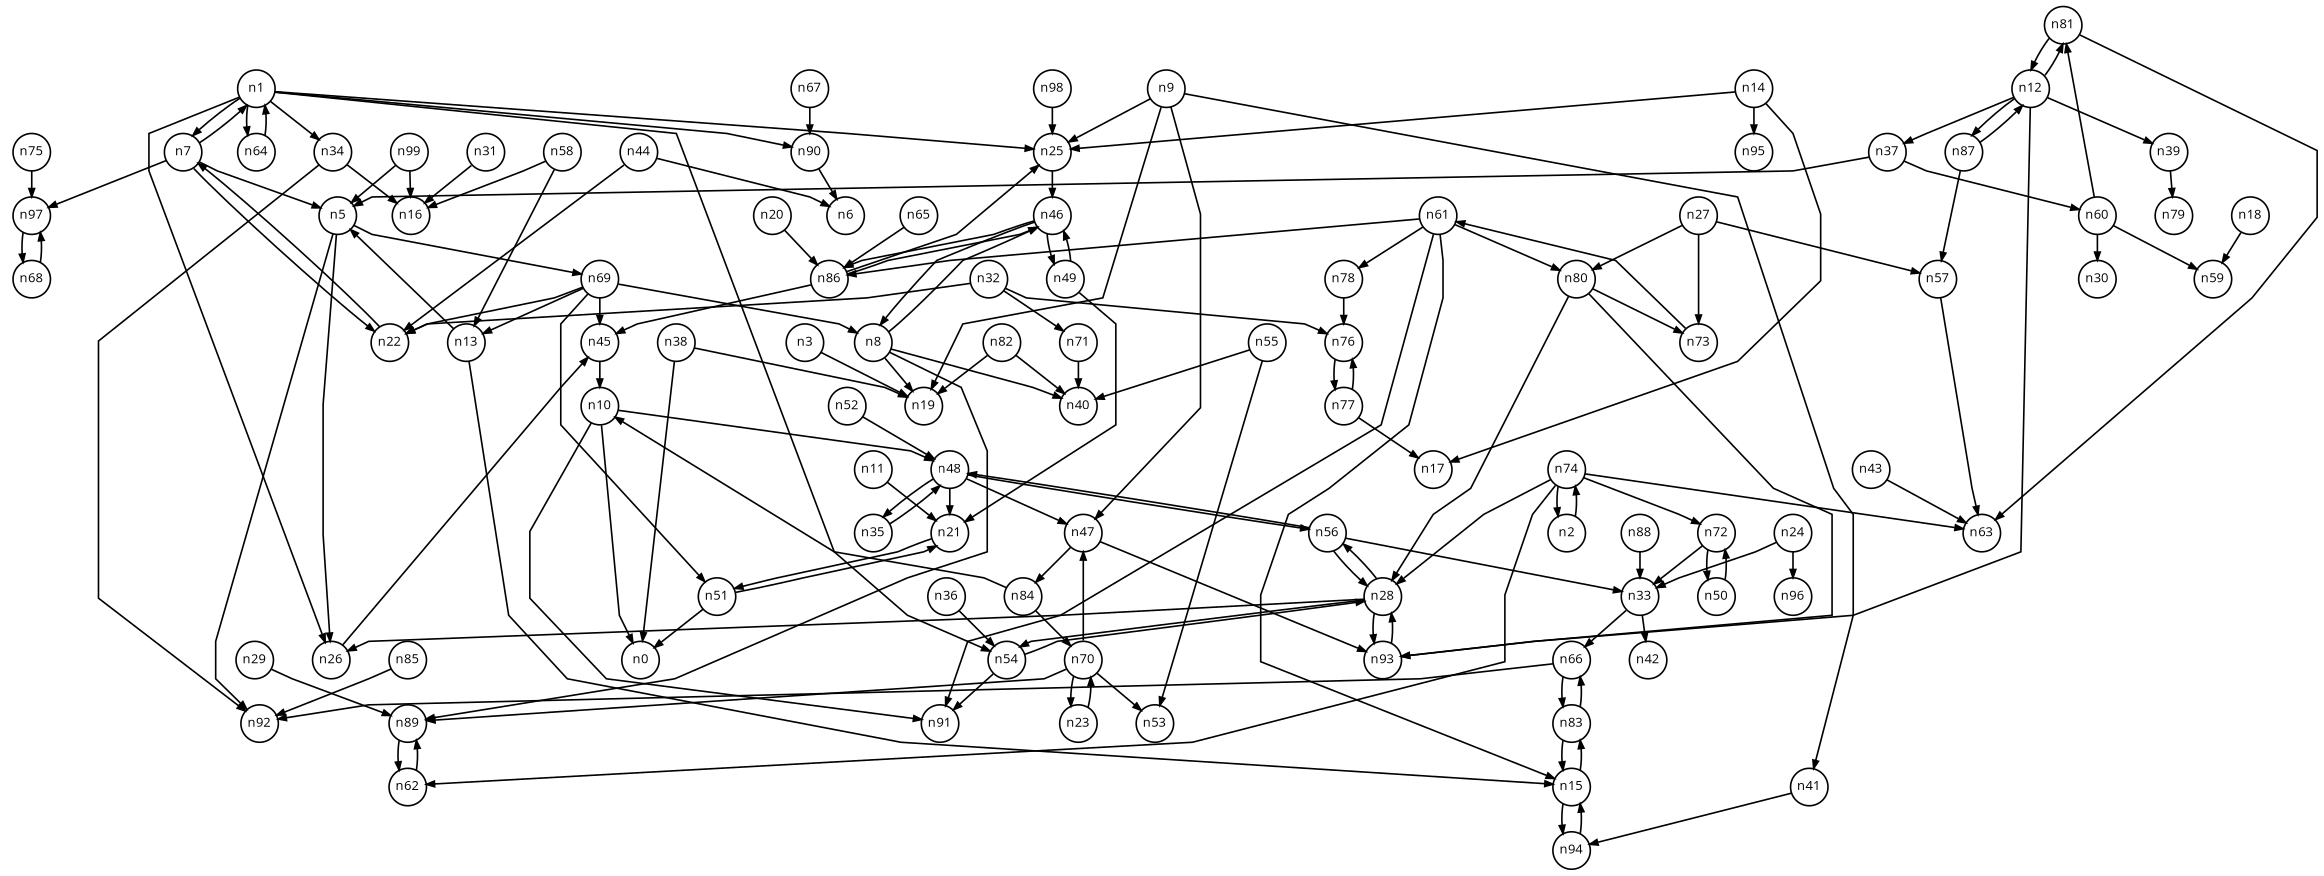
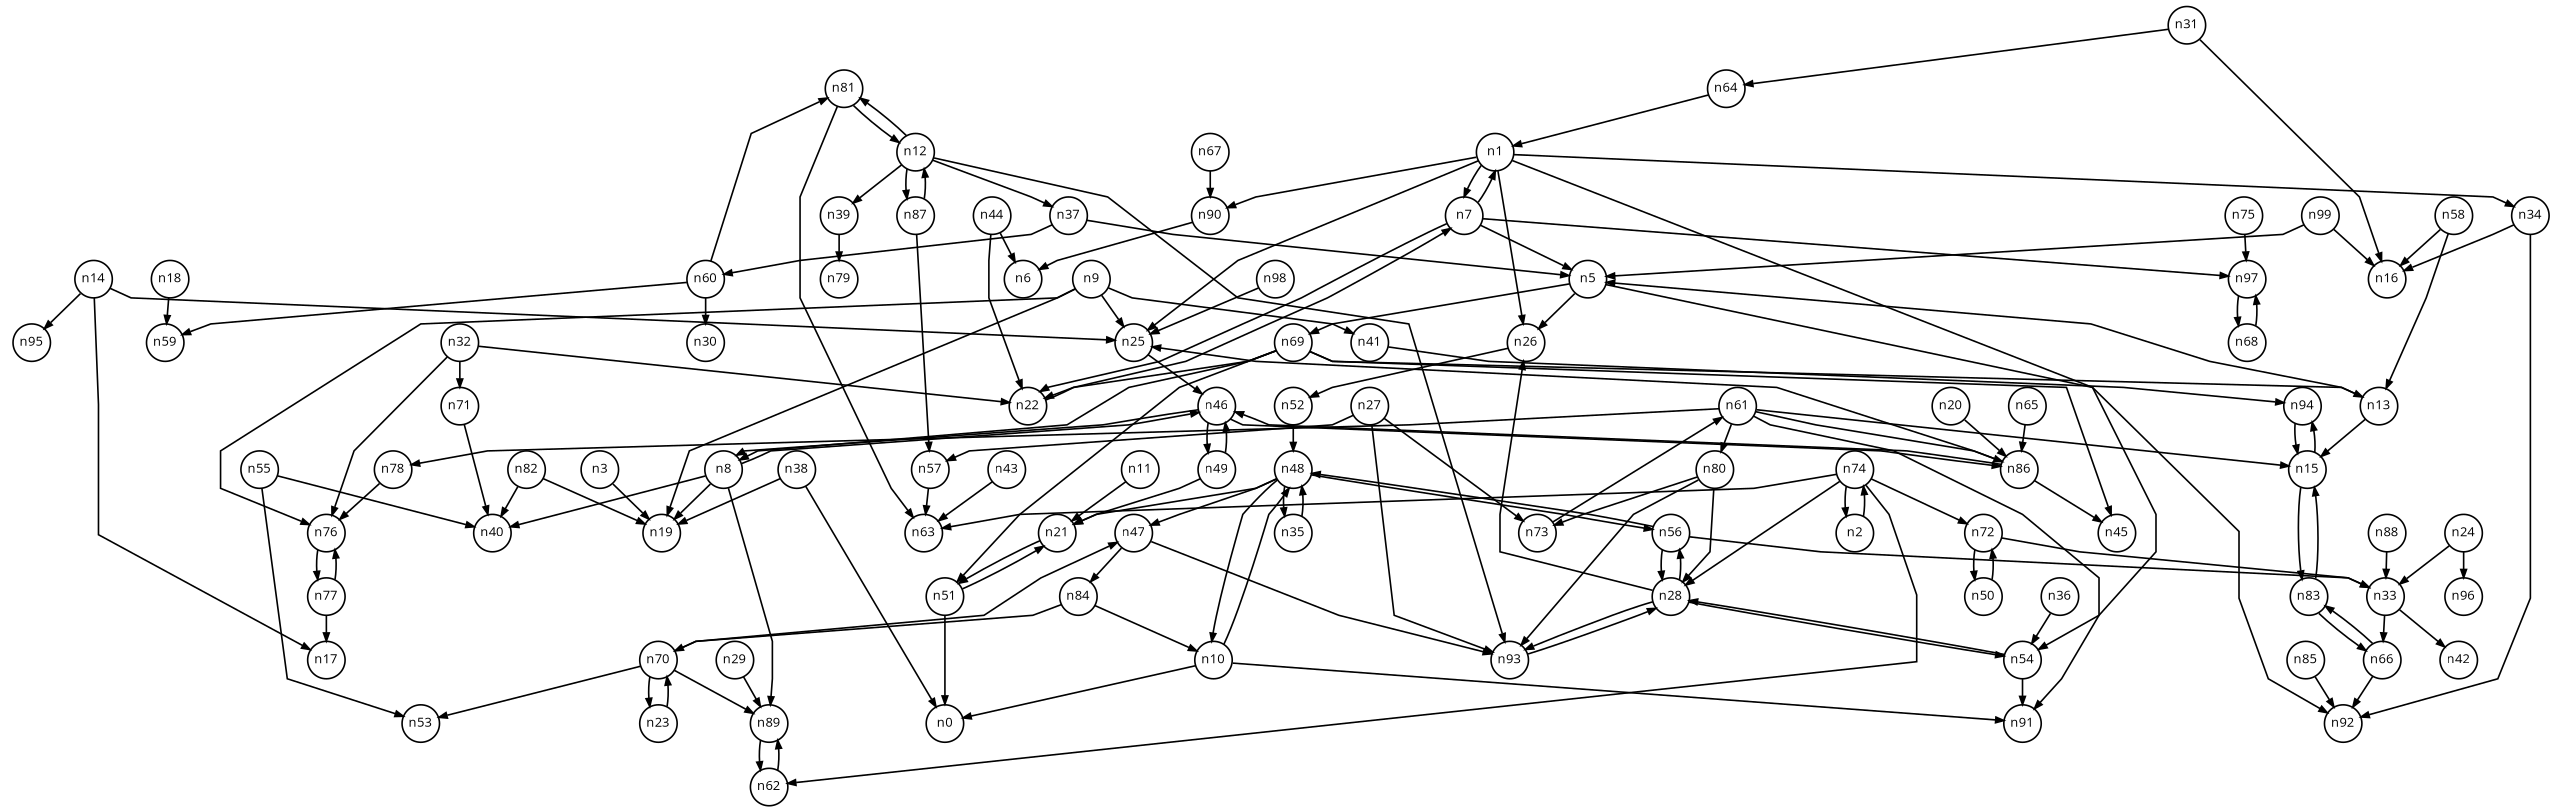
  digraph {
    fontname="Open Sans"
    fontsize=8
    nodesep=0.22
    nodesize=0.32
    ranksep=0.22
    splines=polyline
    node [fixedsize=shape fontname="Open Sans" fontsize=8 shape=circle]
    edge [arrowsize=0.5 fontname="Open Sans"]
    n25 [width=0.32]
    n46 [width=0.32]
    n8 [width=0.32]
    n86 [width=0.32]
    n49 [width=0.32]
    n19 [width=0.32]
    n40 [width=0.32]
    n89 [width=0.32]
    n45 [width=0.32]
    n21 [width=0.32]
    n1 [width=0.32]
    n26 [width=0.32]
    n34 [width=0.32]
    n54 [width=0.32]
    n64 [width=0.32]
    n90 [width=0.32]
    n7 [width=0.32]
    n52 [width=0.32]
    n16 [width=0.32]
    n92 [width=0.32]
    n91 [width=0.32]
    n28 [width=0.32]
    n6 [width=0.32]
    n5 [width=0.32]
    n22 [width=0.32]
    n97 [width=0.32]
    n48 [width=0.32]
    n93 [width=0.32]
    n56 [width=0.32]
    n69 [width=0.32]
    n68 [width=0.32]
    n47 [width=0.32]
    n10 [width=0.32]
    n35 [width=0.32]
    n33 [width=0.32]
    n3 [width=0.32]
    n51 [width=0.32]
    n13 [width=0.32]
    n0 [width=0.32]
    n15 [width=0.32]
    n62 [width=0.32]
    n9 [width=0.32]
    n41 [width=0.32]
    n94 [width=0.32]
    n84 [width=0.32]
    n70 [width=0.32]
    n83 [width=0.32]
    n53 [width=0.32]
    n23 [width=0.32]
    n11 [width=0.32]
    n37 [width=0.32]
    n60 [width=0.32]
    n81 [width=0.32]
    n59 [width=0.32]
    n30 [width=0.32]
    n12 [width=0.32]
    n63 [width=0.32]
    n39 [width=0.32]
    n87 [width=0.32]
    n79 [width=0.32]
    n57 [width=0.32]
    n66 [width=0.32]
    n14 [width=0.32]
    n17 [width=0.32]
    n95 [width=0.32]
    n18 [width=0.32]
    n20 [width=0.32]
    n42 [width=0.32]
    n24 [width=0.32]
    n96 [width=0.32]
    n27 [width=0.32]
    n73 [width=0.32]
    n61 [width=0.32]
    n78 [width=0.32]
    n80 [width=0.32]
    n76 [width=0.32]
    n29 [width=0.32]
    n31 [width=0.32]
    n32 [width=0.32]
    n71 [width=0.32]
    n77 [width=0.32]
    n36 [width=0.32]
    n38 [width=0.32]
    n43 [width=0.32]
    n44 [width=0.32]
    n72 [width=0.32]
    n50 [width=0.32]
    n55 [width=0.32]
    n58 [width=0.32]
    n65 [width=0.32]
    n67 [width=0.32]
    n2 [width=0.32]
    n74 [width=0.32]
    n75 [width=0.32]
    n82 [width=0.32]
    n85 [width=0.32]
    n88 [width=0.32]
    n98 [width=0.32]
    n99 [width=0.32]
    n25 -> n46
    n46 -> n8
    n46 -> n86
    n46 -> n49
    n8 -> n46
    n8 -> n19
    n8 -> n40
    n8 -> n89
    n86 -> n25
    n86 -> n46
    n86 -> n45
    n49 -> n46
    n49 -> n21
    n89 -> n62
    n21 -> n51
    n1 -> n25
    n1 -> n26
    n1 -> n34
    n1 -> n54
-   n1 -> n64
+   n31 -> n64
    n1 -> n90
    n1 -> n7
-   n26 -> n45
+   n26 -> n52
    n34 -> n16
    n34 -> n92
    n54 -> n91
    n54 -> n28
    n64 -> n1
    n90 -> n6
    n7 -> n1
    n7 -> n5
    n7 -> n22
    n7 -> n97
    n52 -> n48
    n28 -> n26
    n28 -> n54
    n28 -> n93
    n28 -> n56
    n5 -> n26
    n5 -> n92
    n5 -> n69
    n22 -> n7
    n97 -> n68
    n48 -> n21
    n48 -> n56
    n48 -> n47
-   n45 -> n10
+   n48 -> n10
    n48 -> n35
    n93 -> n28
    n56 -> n28
    n56 -> n48
    n56 -> n33
    n69 -> n8
    n69 -> n45
    n69 -> n22
    n69 -> n51
    n69 -> n13
    n68 -> n97
    n47 -> n93
    n47 -> n84
    n10 -> n91
    n10 -> n48
    n10 -> n0
    n35 -> n48
    n33 -> n66
    n33 -> n42
    n3 -> n19
    n51 -> n21
    n51 -> n0
    n13 -> n5
    n13 -> n15
    n15 -> n94
    n15 -> n83
    n62 -> n89
    n9 -> n25
    n9 -> n19
-   n9 -> n47
+   n9 -> n76
    n9 -> n41
    n41 -> n94
    n94 -> n15
    n84 -> n10
    n84 -> n70
    n70 -> n89
    n70 -> n47
    n70 -> n53
    n70 -> n23
    n83 -> n15
    n83 -> n66
    n23 -> n70
    n11 -> n21
    n37 -> n5
    n37 -> n60
    n60 -> n81
    n60 -> n59
    n60 -> n30
    n81 -> n12
    n81 -> n63
    n12 -> n93
    n12 -> n37
    n12 -> n81
    n12 -> n39
    n12 -> n87
    n39 -> n79
    n87 -> n12
    n87 -> n57
    n57 -> n63
    n66 -> n92
    n66 -> n83
    n14 -> n25
    n14 -> n17
    n14 -> n95
    n18 -> n59
    n20 -> n86
    n24 -> n33
    n24 -> n96
-   n27 -> n80
+   n27 -> n93
    n27 -> n57
    n27 -> n73
    n73 -> n61
    n61 -> n86
    n61 -> n91
    n61 -> n15
    n61 -> n78
    n61 -> n80
    n78 -> n76
    n80 -> n28
    n80 -> n93
    n80 -> n73
    n76 -> n77
    n29 -> n89
    n31 -> n16
    n32 -> n22
    n32 -> n76
    n32 -> n71
    n71 -> n40
    n77 -> n17
    n77 -> n76
    n36 -> n54
    n38 -> n19
    n38 -> n0
    n43 -> n63
    n44 -> n6
    n44 -> n22
    n72 -> n33
    n72 -> n50
    n50 -> n72
    n55 -> n40
    n55 -> n53
    n58 -> n16
    n58 -> n13
    n65 -> n86
    n67 -> n90
    n2 -> n74
    n74 -> n28
    n74 -> n62
    n74 -> n63
    n74 -> n72
    n74 -> n2
    n75 -> n97
    n82 -> n19
    n82 -> n40
    n85 -> n92
    n88 -> n33
    n98 -> n25
    n99 -> n16
    n99 -> n5
  }
